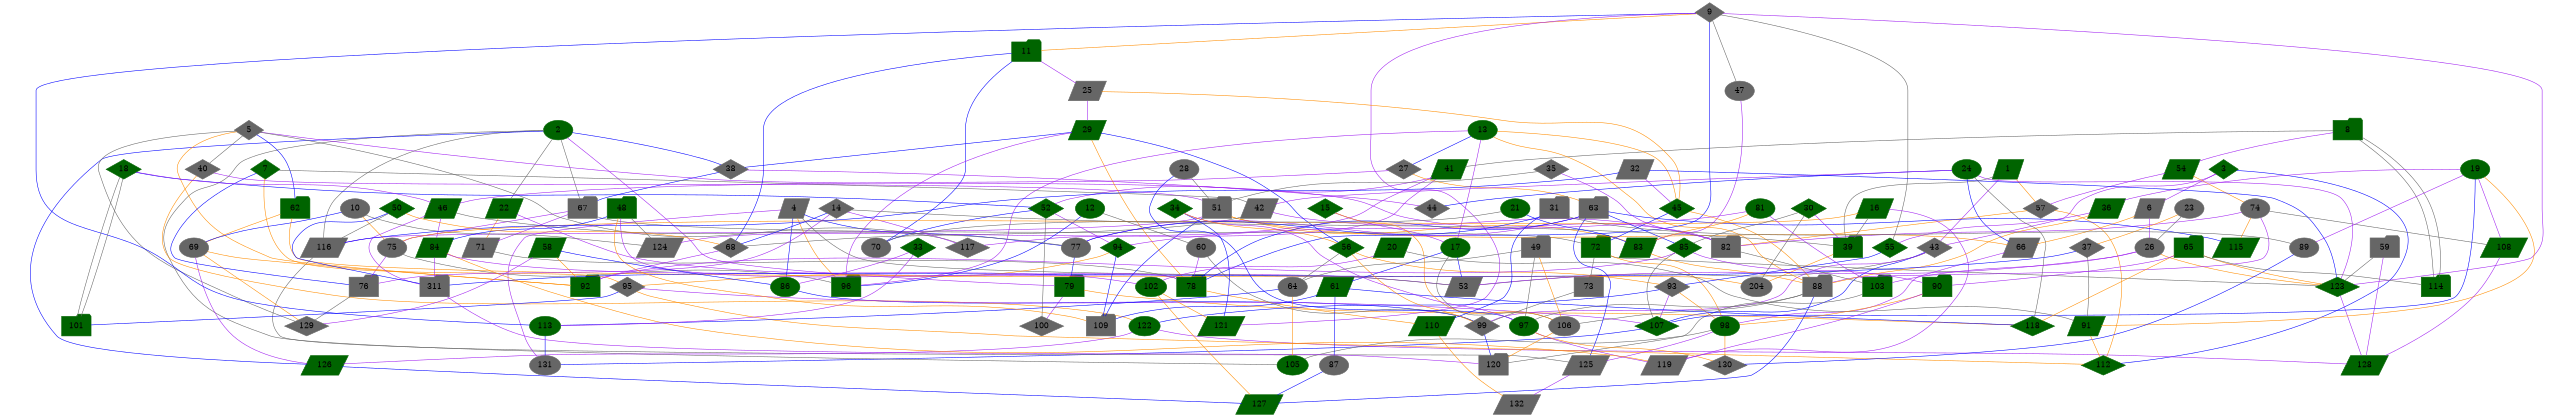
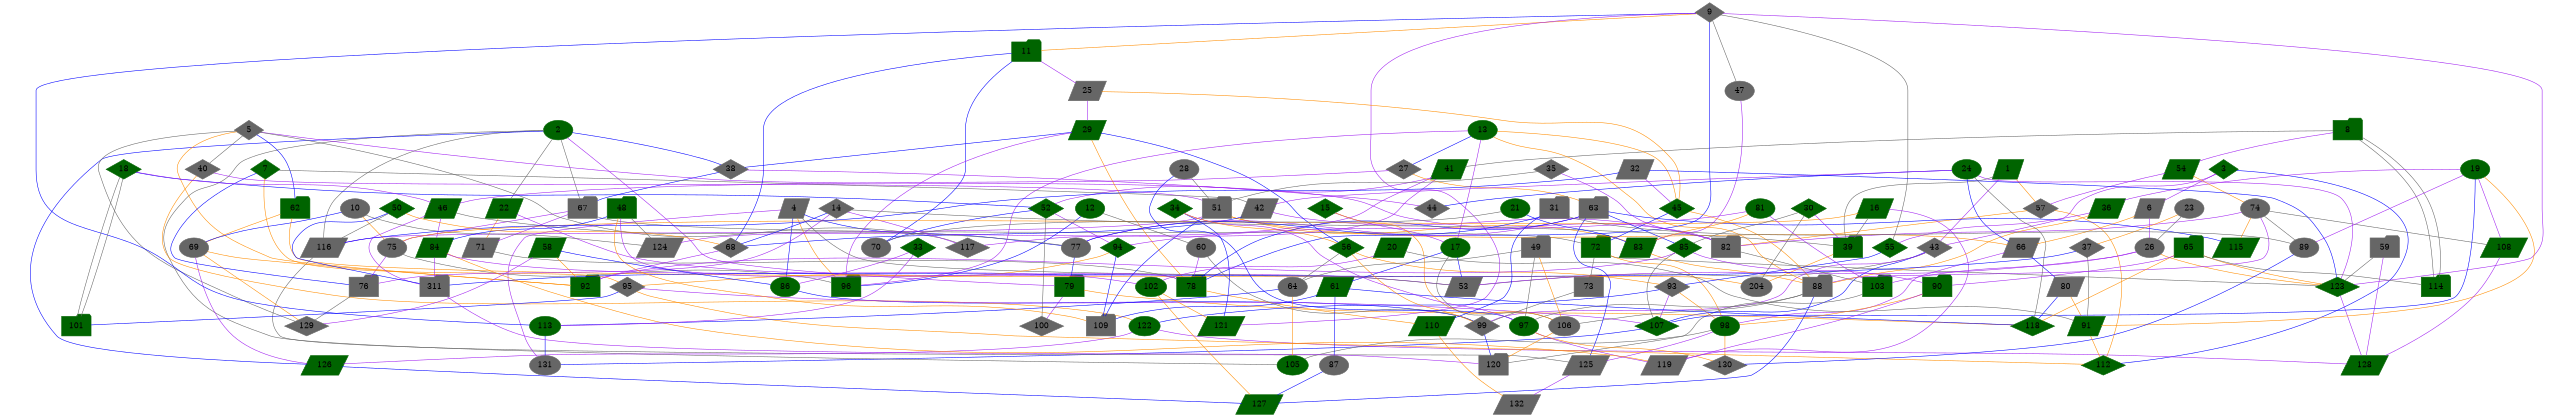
  graph {
    node [color=darkgreen shape=diamond style=filled]
    edge [color=purple]
    1 [shape=parallelogram]
    39 [shape=folder]
    43 [color=gray40]
    57 [color=gray40]
    n5 [color=gray40 label=204 shape=ellipse]
    53 [color=gray40 shape=parallelogram]
    107
    99 [color=gray40]
    112
    82 [color=gray40 shape=folder]
    2 [shape=ellipse]
    22 [shape=parallelogram]
    38 [color=gray40]
    67 [color=gray40 shape=folder]
    79 [shape=folder]
    105 [shape=ellipse]
    116 [color=gray40 shape=parallelogram]
    126 [shape=parallelogram]
    71 [color=gray40 shape=parallelogram]
    44 [color=gray40]
    75 [color=gray40 shape=ellipse]
    72 [shape=folder]
    118
    100 [color=gray40]
    125 [color=gray40 shape=parallelogram]
    127 [shape=parallelogram]
    3
    6 [color=gray40 shape=parallelogram]
    26 [color=gray40 shape=ellipse]
    66 [color=gray40 shape=parallelogram]
    4 [color=gray40 shape=parallelogram]
    77 [color=gray40 shape=ellipse]
    86 [shape=ellipse]
    96 [shape=folder]
    131 [color=gray40 shape=ellipse]
    5 [color=gray40]
    40 [color=gray40]
    62 [shape=folder]
    92 [shape=folder]
    117 [color=gray40]
    129 [color=gray40]
    51 [color=gray40 shape=folder]
    122 [shape=ellipse]
    69 [color=gray40 shape=ellipse]
    103 [shape=folder]
    123
+   80 [color=gray40 shape=parallelogram]
    98 [shape=ellipse]
    42 [color=gray40 shape=parallelogram]
    7
    76 [color=gray40 shape=folder]
    95 [color=gray40]
    68 [color=gray40]
    101 [shape=folder]
    8 [shape=folder]
    41 [shape=parallelogram]
    54 [shape=parallelogram]
    114 [shape=folder]
    124 [color=gray40 shape=parallelogram]
    52
    74 [color=gray40 shape=ellipse]
    9 [color=gray40]
    11 [shape=folder]
    47 [color=gray40 shape=ellipse]
    55
    78 [shape=folder]
    113 [shape=ellipse]
    121 [shape=parallelogram]
    25 [color=gray40 shape=parallelogram]
    70 [color=gray40 shape=ellipse]
    83 [shape=parallelogram]
    93 [color=gray40]
    110 [shape=parallelogram]
    128 [shape=parallelogram]
    10 [color=gray40 shape=ellipse]
    45
    29 [shape=parallelogram]
    12 [shape=ellipse]
    60 [color=gray40 shape=ellipse]
    13 [shape=ellipse]
    17 [shape=ellipse]
    27 [color=gray40]
    88 [color=gray40 shape=folder]
    106 [color=gray40 shape=ellipse]
    61 [shape=parallelogram]
    46 [shape=parallelogram]
    63 [color=gray40 shape=folder]
    97 [shape=ellipse]
    14 [color=gray40]
    15
    120 [color=gray40 shape=folder]
    16 [shape=parallelogram]
    119 [color=gray40 shape=parallelogram]
    109 [color=gray40 shape=folder]
    87 [color=gray40 shape=ellipse]
    18
    n97 [color=gray40 label=311 shape=folder]
    84 [shape=parallelogram]
    94
    19 [shape=ellipse]
    36 [shape=parallelogram]
    89 [color=gray40 shape=ellipse]
    91 [shape=parallelogram]
    108 [shape=parallelogram]
    130 [color=gray40]
    20 [shape=parallelogram]
    102 [shape=ellipse]
    21 [shape=ellipse]
    23 [color=gray40 shape=ellipse]
    37 [color=gray40]
    24 [shape=ellipse]
    56
    85
    115 [shape=parallelogram]
    28 [color=gray40 shape=ellipse]
    64 [color=gray40 shape=ellipse]
    30
    90 [shape=folder]
    31 [color=gray40 shape=folder]
    132 [color=gray40 shape=parallelogram]
    32 [color=gray40 shape=parallelogram]
    33
    34
    35 [color=gray40]
    73 [color=gray40 shape=folder]
    48 [shape=folder]
    49 [color=gray40 shape=folder]
    50
    58 [shape=parallelogram]
    59 [color=gray40 shape=folder]
    65 [shape=folder]
    81 [shape=ellipse]
    1 -- 39 [color=gray40]
    1 -- 43
    1 -- 57 [color=darkorange]
    39 -- n5 [color=darkorange]
    43 -- 53 [color=gray40]
    43 -- 107 [color=blue]
    43 -- 99
    57 -- 112 [color=darkorange]
    57 -- 82 [color=darkorange]
    107 -- 131 [color=blue]
    99 -- 120 [color=blue]
    82 -- 103 [color=gray40]
    2 -- 22 [color=gray40]
    2 -- 38 [color=blue]
    2 -- 67 [color=gray40]
    2 -- 79
    2 -- 105 [color=gray40]
    2 -- 116 [color=gray40]
    2 -- 126 [color=blue]
    22 -- 53
    22 -- 71 [color=darkorange]
    38 -- 67 [color=blue]
    38 -- 44
    67 -- 71
    67 -- 75
    67 -- 72 [color=gray40]
    79 -- 118 [color=darkorange]
    79 -- 100
    116 -- 125 [color=gray40]
    126 -- 127 [color=blue]
    71 -- 78 [color=gray40]
    75 -- 96 [color=gray40]
    75 -- 76
    72 -- 123 [color=gray40]
    72 -- 98 [color=darkorange]
    72 -- 73 [color=gray40]
    125 -- 132
    3 -- 43
    3 -- 112 [color=blue]
    3 -- 6
    6 -- 26
    6 -- 66 [color=darkorange]
    26 -- 53
    26 -- 103
    26 -- 123 [color=darkorange]
+   66 -- 80 [color=blue]
    66 -- 98
    4 -- 53 [color=gray40]
    4 -- 77 [color=blue]
    4 -- 86 [color=blue]
    4 -- 96 [color=darkorange]
    4 -- 131
    77 -- 79 [color=blue]
    86 -- 99 [color=blue]
    5 -- 82
    5 -- 40 [color=gray40]
    5 -- 62 [color=blue]
    5 -- 92 [color=darkorange]
    5 -- 117 [color=gray40]
    5 -- 129 [color=gray40]
    40 -- 51
    40 -- 122 [color=darkorange]
    62 -- n5 [color=darkorange]
    62 -- 69 [color=darkorange]
    51 -- 116
    51 -- 66 [color=darkorange]
    51 -- 83 [color=darkorange]
    51 -- 109 [color=blue]
    122 -- 126
    122 -- 128
    69 -- 126
    69 -- 92 [color=darkorange]
    69 -- 129 [color=darkorange]
    103 -- 120 [color=gray40]
    123 -- 128
+   80 -- 118 [color=blue]
+   80 -- 91 [color=darkorange]
    98 -- 105 [color=gray40]
    98 -- 125
    98 -- 130 [color=darkorange]
    42 -- 82
-   42 -- 68 [color=gray40]
+   42 -- 68 [color=blue]
    7 -- 42 [color=gray40]
    7 -- 76 [color=blue]
    7 -- 95 [color=darkorange]
    76 -- 129 [color=gray40]
    95 -- 107
    95 -- 112 [color=darkorange]
    95 -- 101 [color=blue]
    68 -- 92
    8 -- 41 [color=gray40]
    8 -- 54
    8 -- 114 [color=gray40]
    8 -- 114 [color=gray40]
    41 -- 117
    41 -- 124
    41 -- 52
    54 -- 57
    54 -- 74 [color=darkorange]
    52 -- 100 [color=gray40]
    52 -- 70 [color=blue]
    52 -- 94
    74 -- 82
    74 -- 88
+   74 -- 89 [color=gray40]
    74 -- 108 [color=gray40]
    74 -- 115 [color=darkorange]
    9 -- 123
    9 -- 11 [color=darkorange]
    9 -- 47 [color=gray40]
    9 -- 55 [color=gray40]
    9 -- 78 [color=blue]
    9 -- 113 [color=blue]
    9 -- 121
    11 -- 68 [color=blue]
    11 -- 25
    11 -- 70 [color=blue]
    47 -- 83
    55 -- 93 [color=blue]
    78 -- 110 [color=darkorange]
    113 -- 131 [color=blue]
    25 -- 45 [color=darkorange]
    25 -- 29
    83 -- 88 [color=darkorange]
    93 -- 107
    93 -- 122 [color=blue]
    93 -- 98 [color=darkorange]
    110 -- 132 [color=darkorange]
    10 -- 75 [color=darkorange]
    10 -- 69 [color=blue]
    10 -- 124 [color=gray40]
    45 -- 72 [color=blue]
    45 -- 88 [color=darkorange]
    29 -- 38 [color=blue]
    29 -- 96
    29 -- 78 [color=darkorange]
    29 -- 56 [color=blue]
    12 -- 96 [color=blue]
    12 -- 60 [color=gray40]
    60 -- 99 [color=gray40]
    60 -- 78
    13 -- 96
    13 -- 45 [color=darkorange]
    13 -- 17
    13 -- 27 [color=blue]
    13 -- 88 [color=darkorange]
    17 -- 53 [color=blue]
    17 -- 106 [color=gray40]
    17 -- 61 [color=blue]
    27 -- 46
    27 -- 63 [color=darkorange]
    88 -- 127 [color=blue]
    88 -- 106 [color=gray40]
    88 -- 97 [color=gray40]
    106 -- 120 [color=darkorange]
    61 -- 118 [color=blue]
    61 -- 109 [color=blue]
    61 -- 87 [color=blue]
    46 -- 77 [color=gray40]
    46 -- n97
    46 -- 84
    63 -- 125 [color=blue]
    63 -- 77
    63 -- 78 [color=blue]
    63 -- 85 [color=blue]
    63 -- 115 [color=blue]
    97 -- 119
    97 -- 130 [color=darkorange]
    14 -- 39 [color=gray40]
    14 -- 117
    14 -- 76
    14 -- 68 [color=blue]
    15 -- 17
    15 -- 106 [color=darkorange]
    16 -- 39 [color=gray40]
    16 -- 75 [color=darkorange]
    16 -- 119
    87 -- 127 [color=blue]
    18 -- 101 [color=gray40]
    18 -- 101 [color=gray40]
    18 -- 52 [color=blue]
    18 -- 46
    n97 -- 120
    84 -- 119 [color=darkorange]
    84 -- n97
    84 -- 102
    94 -- 95 [color=darkorange]
    94 -- 109 [color=blue]
    19 -- 107 [color=blue]
    19 -- 36
    19 -- 89
    19 -- 91 [color=darkorange]
    19 -- 108
    36 -- 55
    36 -- 88 [color=darkorange]
    89 -- 130 [color=blue]
    91 -- 112 [color=darkorange]
    108 -- 128
    20 -- 91 [color=gray40]
    20 -- 102
    102 -- 127 [color=darkorange]
    102 -- 121 [color=darkorange]
    21 -- 70 [color=gray40]
    21 -- 83 [color=blue]
    23 -- 26 [color=gray40]
    23 -- 37 [color=darkorange]
    37 -- n97 [color=blue]
    37 -- 91 [color=gray40]
    24 -- 44 [color=blue]
    24 -- 118 [color=gray40]
    24 -- 66 [color=blue]
    24 -- 123
    24 -- 42
    56 -- 99 [color=darkorange]
    56 -- 93 [color=darkorange]
    56 -- 64 [color=gray40]
    85 -- 107 [color=gray40]
    85 -- 92
    85 -- 90
    28 -- 51 [color=gray40]
    28 -- 97 [color=blue]
    64 -- 105 [color=darkorange]
    64 -- 113 [color=blue]
    30 -- 39
    30 -- n5 [color=gray40]
    30 -- 85 [color=gray40]
    90 -- 98 [color=darkorange]
    90 -- 119
    31 -- 77 [color=blue]
    31 -- 110 [color=blue]
    31 -- 89 [color=gray40]
    32 -- 116 [color=blue]
    32 -- 123 [color=blue]
    32 -- 45
    33 -- 86
    33 -- 113
    34 -- 121 [color=blue]
    34 -- 97
    34 -- 56 [color=darkorange]
    35 -- 82
    35 -- 51 [color=gray40]
    73 -- 99 [color=gray40]
    48 -- 124 [color=gray40]
    48 -- 78
    48 -- 109 [color=darkorange]
    48 -- 84 [color=blue]
    49 -- 106 [color=darkorange]
    49 -- 97 [color=gray40]
    49 -- 64 [color=gray40]
    50 -- 116 [color=gray40]
    50 -- 68 [color=darkorange]
    50 -- n97 [color=blue]
    58 -- 86 [color=blue]
    58 -- 92 [color=darkorange]
    58 -- 129
    59 -- 123 [color=gray40]
    59 -- 128
    65 -- 118 [color=darkorange]
    65 -- 123 [color=darkorange]
    65 -- 114 [color=gray40]
    65 -- 90
    81 -- 103
    81 -- 83 [color=darkorange]
    81 -- 94
  }
